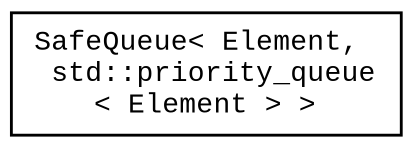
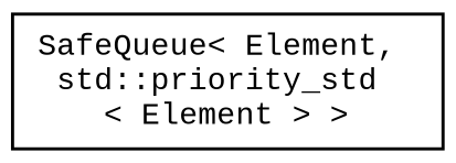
  digraph {
    rankdir=LR
    fontname="Liberation Mono"
-   n1 [color=black fillcolor=white fontname="Liberation Mono" fontsize=10 height=0.2 label="SafeQueue\< Element,\l std::priority_queue\l\< Element \> \>" shape=record style=filled width=0.4]
+   n1 [color=black fillcolor=white fontname="Liberation Mono" fontsize=10 height=0.2 label="SafeQueue\< Element,\l std::priority_std\l\< Element \> \>" shape=record style=filled width=0.4]
  }
